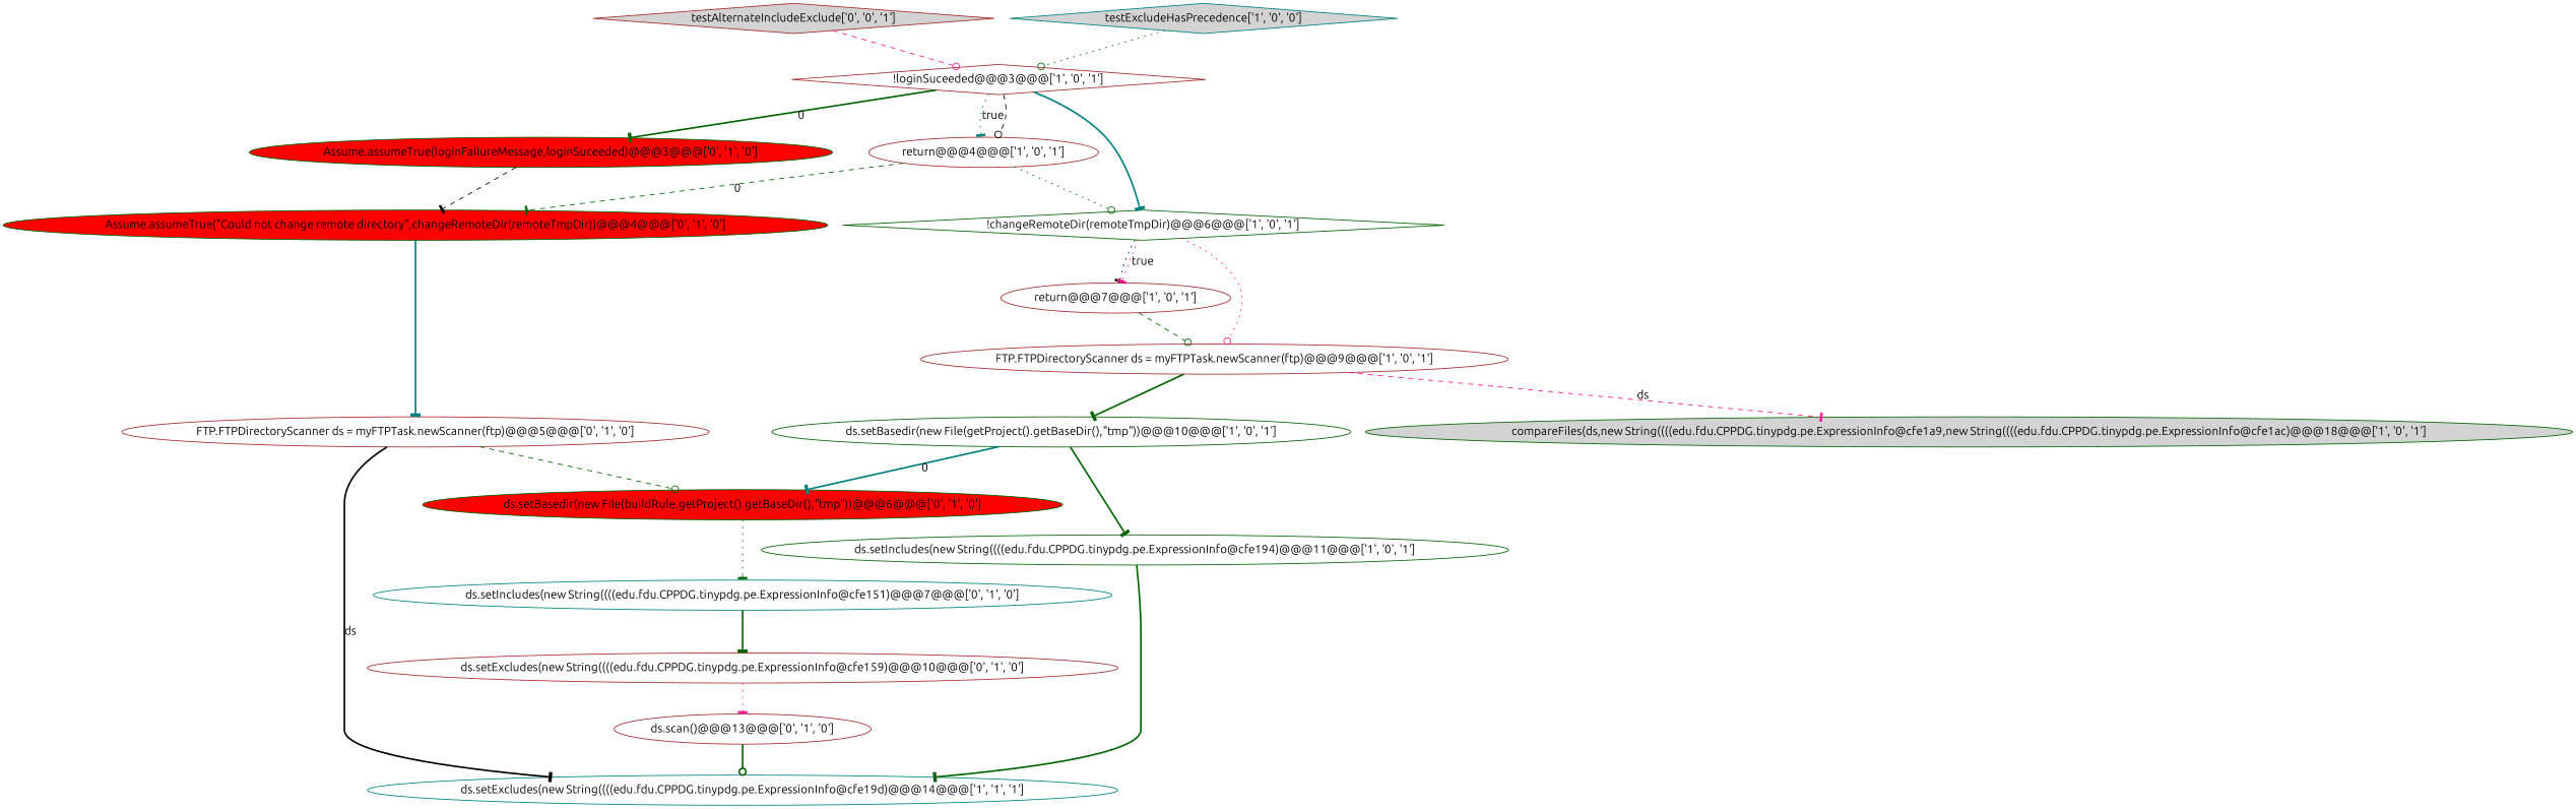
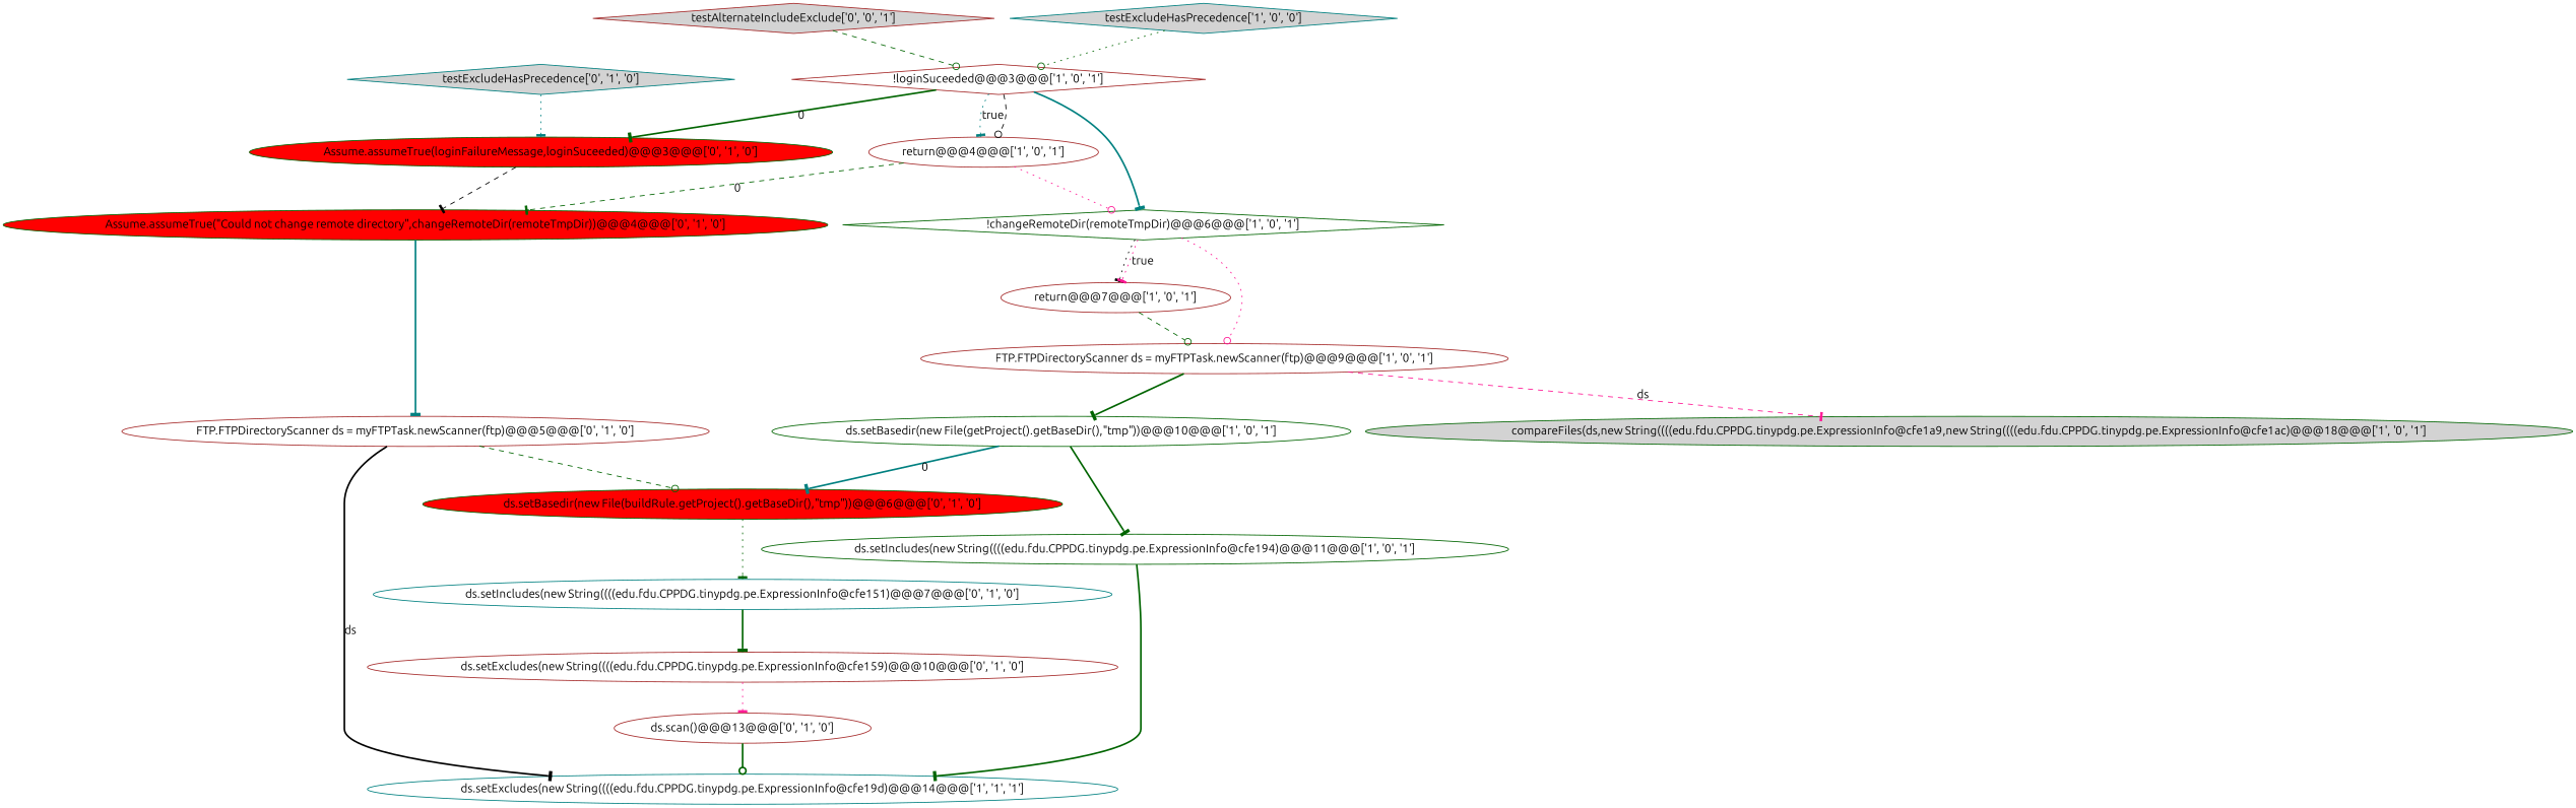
  digraph {
    fontname=Ubuntu
    node [color=brown fillcolor=white fontname=Ubuntu shape=ellipse style=filled]
    edge [arrowhead=tee color=darkgreen fontname=Ubuntu style=bold]
    n1 [color=darkgreen fillcolor=red label="Assume.assumeTrue(\"Could not change remote directory\",changeRemoteDir(remoteTmpDir))@@@4@@@['0', '1', '0']"]
    n2 [label="FTP.FTPDirectoryScanner ds = myFTPTask.newScanner(ftp)@@@5@@@['0', '1', '0']"]
    n3 [color=teal label="ds.setExcludes(new String((((edu.fdu.CPPDG.tinypdg.pe.ExpressionInfo@cfe19d)@@@14@@@['1', '1', '1']"]
    n4 [color=darkgreen fillcolor=red label="ds.setBasedir(new File(buildRule.getProject().getBaseDir(),\"tmp\"))@@@6@@@['0', '1', '0']"]
    n5 [label="return@@@7@@@['1', '0', '1']"]
    n6 [label="FTP.FTPDirectoryScanner ds = myFTPTask.newScanner(ftp)@@@9@@@['1', '0', '1']"]
    n7 [color=darkgreen fillcolor=lightgray label="compareFiles(ds,new String((((edu.fdu.CPPDG.tinypdg.pe.ExpressionInfo@cfe1a9,new String((((edu.fdu.CPPDG.tinypdg.pe.ExpressionInfo@cfe1ac)@@@18@@@['1', '0', '1']"]
    n8 [color=darkgreen label="ds.setBasedir(new File(getProject().getBaseDir(),\"tmp\"))@@@10@@@['1', '0', '1']"]
    n9 [color=darkgreen label="ds.setIncludes(new String((((edu.fdu.CPPDG.tinypdg.pe.ExpressionInfo@cfe194)@@@11@@@['1', '0', '1']"]
    n10 [fillcolor=lightgray label="testAlternateIncludeExclude['0', '0', '1']" shape=diamond]
    n11 [label="!loginSuceeded@@@3@@@['1', '0', '1']" shape=diamond]
    n12 [color=darkgreen fillcolor=red label="Assume.assumeTrue(loginFailureMessage,loginSuceeded)@@@3@@@['0', '1', '0']"]
    n13 [color=darkgreen label="!changeRemoteDir(remoteTmpDir)@@@6@@@['1', '0', '1']" shape=diamond]
    n14 [label="return@@@4@@@['1', '0', '1']"]
    n15 [label="ds.scan()@@@13@@@['0', '1', '0']"]
    n16 [color=teal fillcolor=lightgray label="testExcludeHasPrecedence['1', '0', '0']" shape=diamond]
+   n17 [color=teal fillcolor=lightgray label="testExcludeHasPrecedence['0', '1', '0']" shape=diamond]
    n18 [color=teal label="ds.setIncludes(new String((((edu.fdu.CPPDG.tinypdg.pe.ExpressionInfo@cfe151)@@@7@@@['0', '1', '0']"]
    n19 [label="ds.setExcludes(new String((((edu.fdu.CPPDG.tinypdg.pe.ExpressionInfo@cfe159)@@@10@@@['0', '1', '0']"]
    n1 -> n2 [color=teal]
    n2 -> n3 [color=black label=ds]
    n2 -> n4 [arrowhead=odot style=dashed]
    n4 -> n18 [style=dotted]
    n5 -> n6 [arrowhead=odot style=dashed]
    n6 -> n7 [color=deeppink label=ds style=dashed]
    n6 -> n8
    n8 -> n4 [color=teal label=0]
    n8 -> n9
    n9 -> n3
-   n10 -> n11 [arrowhead=odot color=deeppink style=dashed]
+   n10 -> n11 [arrowhead=odot style=dashed]
    n11 -> n12 [label=0]
    n11 -> n13 [color=teal]
    n11 -> n14 [color=teal label=true style=dotted]
    n11 -> n14 [arrowhead=odot color=black style=dashed]
    n12 -> n1 [color=black style=dashed]
    n13 -> n5 [color=black style=dotted]
    n13 -> n5 [color=deeppink label=true style=dotted]
    n13 -> n6 [arrowhead=odot color=deeppink style=dotted]
    n14 -> n1 [label=0 style=dashed]
-   n14 -> n13 [arrowhead=odot style=dotted]
+   n14 -> n13 [arrowhead=odot color=deeppink style=dotted]
    n15 -> n3 [arrowhead=odot]
    n16 -> n11 [arrowhead=odot style=dotted]
+   n17 -> n12 [color=teal style=dotted]
    n18 -> n19
    n19 -> n15 [color=deeppink style=dotted]
  }
